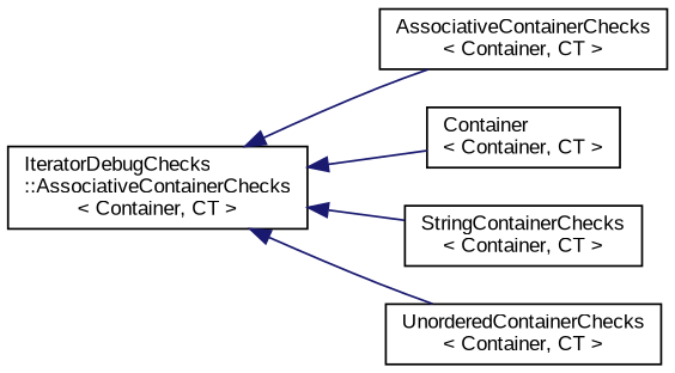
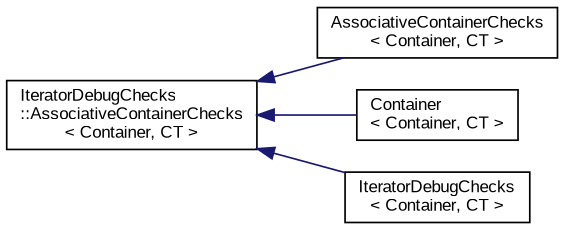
  digraph {
    fontname="Liberation Sans"
    rankdir=LR
    node [color=black fillcolor=white fontname="Liberation Sans" fontsize=10 shape=record style=filled]
    edge [color=midnightblue dir=back fontname="Liberation Sans" fontsize=10 labelfontname=Helvetica labelfontsize=10 style=solid]
    n1 [height=0.2 label="IteratorDebugChecks\l::AssociativeContainerChecks\l\< Container, CT \>" width=0.4]
    n2 [height=0.2 label="AssociativeContainerChecks\l\< Container, CT \>" width=0.4]
    n3 [height=0.2 label="Container\l\< Container, CT \>" width=0.4]
-   n4 [height=0.2 label="StringContainerChecks\l\< Container, CT \>" width=0.4]
-   n5 [height=0.2 label="UnorderedContainerChecks\l\< Container, CT \>" width=0.4]
+   n5 [height=0.2 label="IteratorDebugChecks\l\< Container, CT \>" width=0.4]
    n1 -> n2
    n1 -> n3
-   n1 -> n4
    n1 -> n5
  }
